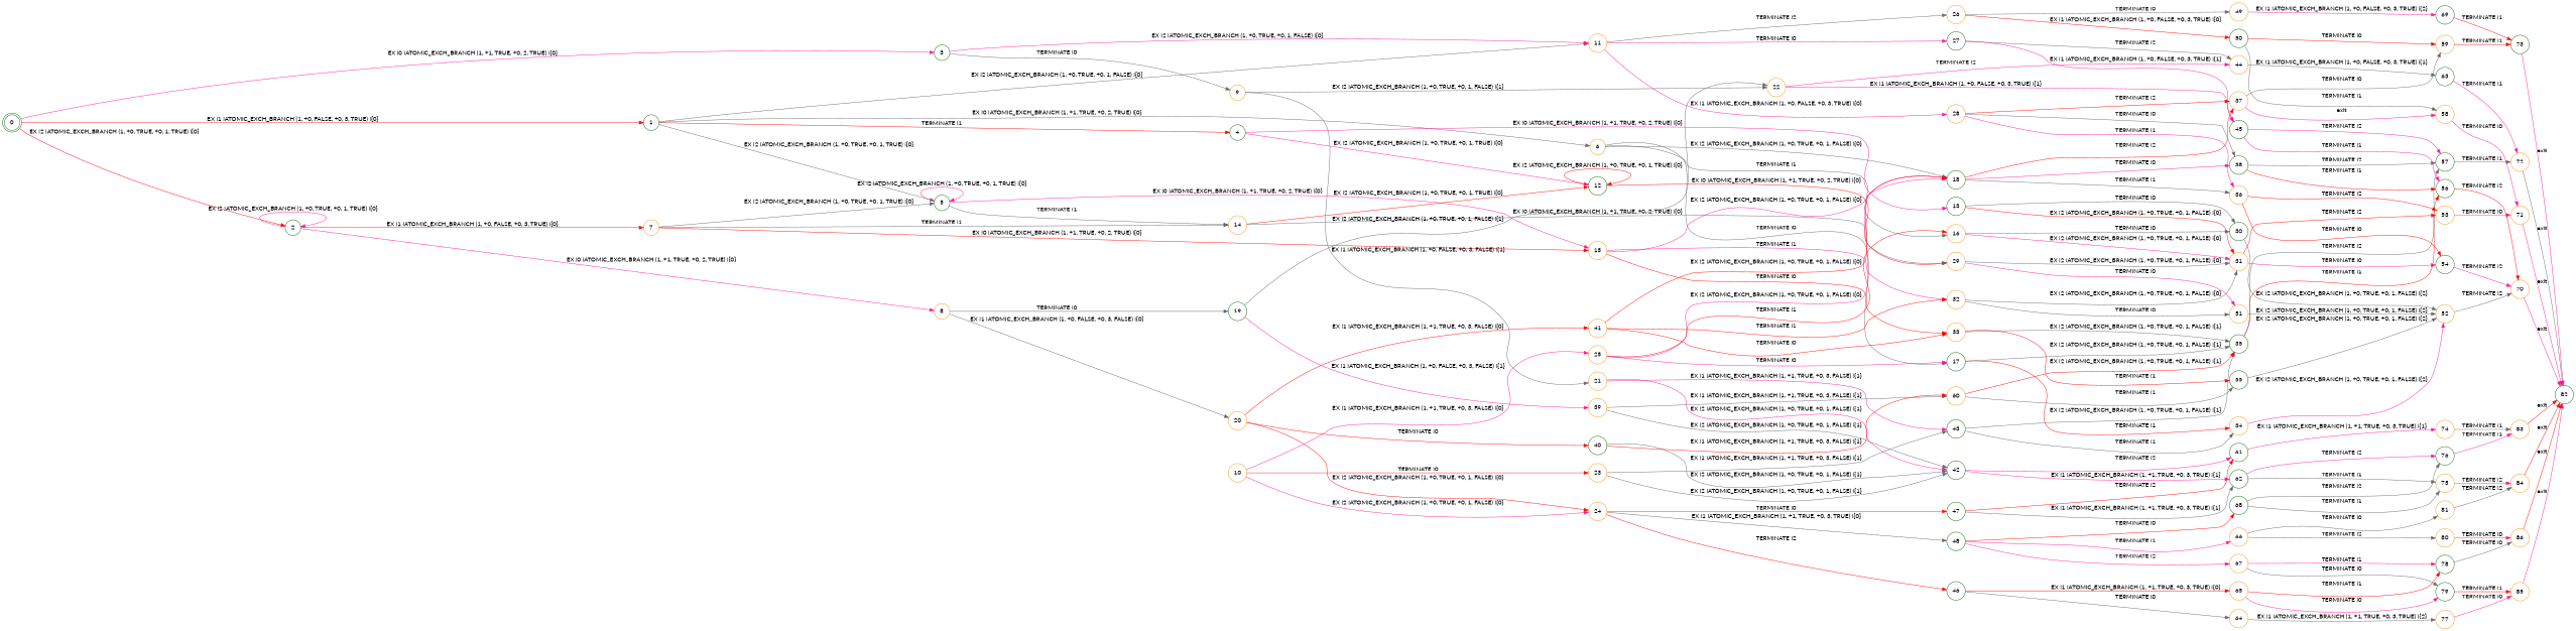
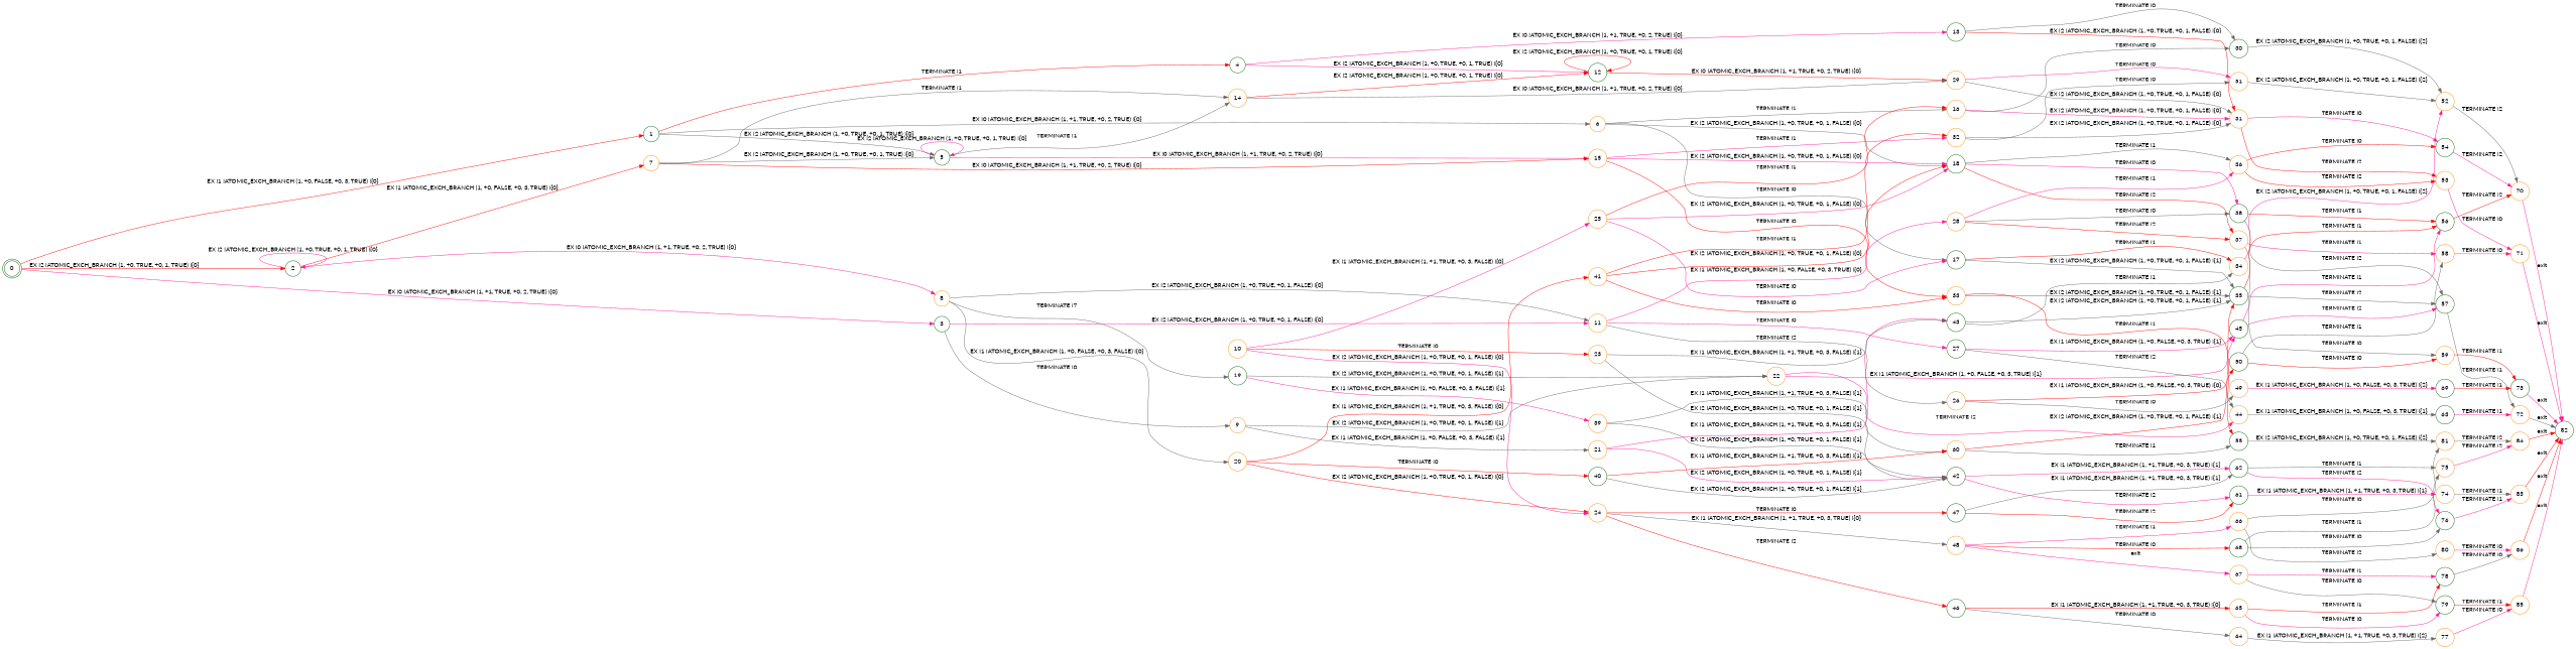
  digraph {
    fontname=Lato
    rankdir=LR
    node [color=darkorange fontname=Lato shape=circle]
    edge [color=gray40 fontname=Lato]
    0 [color=darkgreen peripheries=2]
    1 [color=darkgreen]
    2 [color=darkgreen]
    3 [color=darkgreen]
    4 [color=darkgreen]
    5 [color=darkgreen]
    6
    7
    8
    9
    11
    12 [color=darkgreen]
    13 [color=darkgreen]
    14
    15
    16
    17 [color=darkgreen]
    18 [color=darkgreen]
    19 [color=darkgreen]
    20
    21
    22
    10
    23
    24
    25
    26
    27 [color=darkgreen]
    28
    29
    30 [color=darkgreen]
    31
    32
    33
    34
    35 [color=darkgreen]
    36
    37
    38 [color=darkgreen]
    39
    40 [color=darkgreen]
    41
    42 [color=darkgreen]
    43 [color=darkgreen]
    44
    45 [color=darkgreen]
    46 [color=darkgreen]
    47 [color=darkgreen]
-   48 [color=darkgreen]
+   48
    49
    50 [color=darkgreen]
    51
    52
    53
    54 [color=darkgreen]
    55 [color=darkgreen]
    56 [color=darkgreen]
    57 [color=darkgreen]
    58
    59
    60
    61 [color=darkgreen]
    62 [color=darkgreen]
    63 [color=darkgreen]
    64
    65
    66
    67
    68 [color=darkgreen]
    69 [color=darkgreen]
    70
    71
    72
    73 [color=darkgreen]
    74
    75
    76 [color=darkgreen]
    77
    78 [color=darkgreen]
    79 [color=darkgreen]
    80
    81
    82 [color=darkgreen]
    83
    84
    85
    86
    0 -> 1 [color=red label="EX !1 !ATOMIC_EXCH_BRANCH (1, +0, FALSE, +0, 3, TRUE) !{0}"]
    0 -> 2 [color=red label="EX !2 !ATOMIC_EXCH_BRANCH (1, +0, TRUE, +0, 1, TRUE) !{0}"]
    0 -> 3 [color=deeppink label="EX !0 !ATOMIC_EXCH_BRANCH (1, +1, TRUE, +0, 2, TRUE) !{0}"]
    1 -> 4 [color=red label="TERMINATE !1"]
    1 -> 5 [label="EX !2 !ATOMIC_EXCH_BRANCH (1, +0, TRUE, +0, 1, TRUE) !{0}"]
    1 -> 6 [label="EX !0 !ATOMIC_EXCH_BRANCH (1, +1, TRUE, +0, 2, TRUE) !{0}"]
    2 -> 2 [color=deeppink label="EX !2 !ATOMIC_EXCH_BRANCH (1, +0, TRUE, +0, 1, TRUE) !{0}"]
    2 -> 7 [color=red label="EX !1 !ATOMIC_EXCH_BRANCH (1, +0, FALSE, +0, 3, TRUE) !{0}"]
    2 -> 8 [color=deeppink label="EX !0 !ATOMIC_EXCH_BRANCH (1, +1, TRUE, +0, 2, TRUE) !{0}"]
    3 -> 9 [label="TERMINATE !0"]
    3 -> 11 [color=deeppink label="EX !2 !ATOMIC_EXCH_BRANCH (1, +0, TRUE, +0, 1, FALSE) !{0}"]
    4 -> 12 [color=deeppink label="EX !2 !ATOMIC_EXCH_BRANCH (1, +0, TRUE, +0, 1, TRUE) !{0}"]
    4 -> 13 [color=deeppink label="EX !0 !ATOMIC_EXCH_BRANCH (1, +1, TRUE, +0, 2, TRUE) !{0}"]
    5 -> 5 [color=deeppink label="EX !2 !ATOMIC_EXCH_BRANCH (1, +0, TRUE, +0, 1, TRUE) !{0}"]
    5 -> 14 [label="TERMINATE !1"]
    5 -> 15 [color=deeppink label="EX !0 !ATOMIC_EXCH_BRANCH (1, +1, TRUE, +0, 2, TRUE) !{0}"]
    6 -> 16 [label="TERMINATE !1"]
    6 -> 17 [label="TERMINATE !0"]
    6 -> 18 [label="EX !2 !ATOMIC_EXCH_BRANCH (1, +0, TRUE, +0, 1, FALSE) !{0}"]
    7 -> 5 [label="EX !2 !ATOMIC_EXCH_BRANCH (1, +0, TRUE, +0, 1, TRUE) !{0}"]
    7 -> 14 [label="TERMINATE !1"]
    7 -> 15 [color=red label="EX !0 !ATOMIC_EXCH_BRANCH (1, +1, TRUE, +0, 2, TRUE) !{0}"]
-   1 -> 11 [label="EX !2 !ATOMIC_EXCH_BRANCH (1, +0, TRUE, +0, 1, FALSE) !{0}"]
-   8 -> 19 [label="TERMINATE !0"]
+   8 -> 11 [label="EX !2 !ATOMIC_EXCH_BRANCH (1, +0, TRUE, +0, 1, FALSE) !{0}"]
+   8 -> 19 [label="TERMINATE !7"]
    8 -> 20 [label="EX !1 !ATOMIC_EXCH_BRANCH (1, +0, FALSE, +0, 3, FALSE) !{0}"]
    9 -> 21 [label="EX !1 !ATOMIC_EXCH_BRANCH (1, +0, FALSE, +0, 3, FALSE) !{1}"]
    9 -> 22 [label="EX !2 !ATOMIC_EXCH_BRANCH (1, +0, TRUE, +0, 1, FALSE) !{1}"]
    11 -> 26 [label="TERMINATE !2"]
    11 -> 27 [color=deeppink label="TERMINATE !0"]
    11 -> 28 [color=deeppink label="EX !1 !ATOMIC_EXCH_BRANCH (1, +0, FALSE, +0, 3, TRUE) !{0}"]
    12 -> 12 [color=red label="EX !2 !ATOMIC_EXCH_BRANCH (1, +0, TRUE, +0, 1, TRUE) !{0}"]
    12 -> 29 [color=red label="EX !0 !ATOMIC_EXCH_BRANCH (1, +1, TRUE, +0, 2, TRUE) !{0}"]
    13 -> 30 [label="TERMINATE !0"]
    13 -> 31 [color=red label="EX !2 !ATOMIC_EXCH_BRANCH (1, +0, TRUE, +0, 1, FALSE) !{0}"]
    14 -> 12 [color=red label="EX !2 !ATOMIC_EXCH_BRANCH (1, +0, TRUE, +0, 1, TRUE) !{0}"]
    14 -> 29 [label="EX !0 !ATOMIC_EXCH_BRANCH (1, +1, TRUE, +0, 2, TRUE) !{0}"]
    15 -> 18 [color=deeppink label="EX !2 !ATOMIC_EXCH_BRANCH (1, +0, TRUE, +0, 1, FALSE) !{0}"]
    15 -> 32 [color=deeppink label="TERMINATE !1"]
    15 -> 33 [color=red label="TERMINATE !0"]
    16 -> 30 [label="TERMINATE !0"]
    16 -> 31 [color=deeppink label="EX !2 !ATOMIC_EXCH_BRANCH (1, +0, TRUE, +0, 1, FALSE) !{0}"]
    17 -> 34 [color=red label="TERMINATE !1"]
    17 -> 35 [label="EX !2 !ATOMIC_EXCH_BRANCH (1, +0, TRUE, +0, 1, FALSE) !{1}"]
    18 -> 36 [label="TERMINATE !1"]
    18 -> 37 [color=red label="TERMINATE !2"]
    18 -> 38 [color=deeppink label="TERMINATE !0"]
    19 -> 22 [label="EX !2 !ATOMIC_EXCH_BRANCH (1, +0, TRUE, +0, 1, FALSE) !{1}"]
    19 -> 39 [color=deeppink label="EX !1 !ATOMIC_EXCH_BRANCH (1, +0, FALSE, +0, 3, FALSE) !{1}"]
    20 -> 24 [color=red label="EX !2 !ATOMIC_EXCH_BRANCH (1, +0, TRUE, +0, 1, FALSE) !{0}"]
    20 -> 40 [color=red label="TERMINATE !0"]
    20 -> 41 [color=red label="EX !1 !ATOMIC_EXCH_BRANCH (1, +1, TRUE, +0, 3, FALSE) !{0}"]
    21 -> 42 [color=deeppink label="EX !2 !ATOMIC_EXCH_BRANCH (1, +0, TRUE, +0, 1, FALSE) !{1}"]
    21 -> 43 [color=deeppink label="EX !1 !ATOMIC_EXCH_BRANCH (1, +1, TRUE, +0, 3, FALSE) !{1}"]
    22 -> 44 [color=deeppink label="TERMINATE !2"]
    22 -> 45 [color=deeppink label="EX !1 !ATOMIC_EXCH_BRANCH (1, +0, FALSE, +0, 3, TRUE) !{1}"]
    10 -> 23 [color=red label="TERMINATE !0"]
    10 -> 24 [color=deeppink label="EX !2 !ATOMIC_EXCH_BRANCH (1, +0, TRUE, +0, 1, FALSE) !{0}"]
    10 -> 25 [color=deeppink label="EX !1 !ATOMIC_EXCH_BRANCH (1, +1, TRUE, +0, 3, FALSE) !{0}"]
    23 -> 42 [label="EX !2 !ATOMIC_EXCH_BRANCH (1, +0, TRUE, +0, 1, FALSE) !{1}"]
    23 -> 43 [label="EX !1 !ATOMIC_EXCH_BRANCH (1, +1, TRUE, +0, 3, FALSE) !{1}"]
    24 -> 46 [color=red label="TERMINATE !2"]
    24 -> 47 [color=red label="TERMINATE !0"]
    24 -> 48 [label="EX !1 !ATOMIC_EXCH_BRANCH (1, +1, TRUE, +0, 3, TRUE) !{0}"]
    25 -> 16 [color=red label="TERMINATE !1"]
    25 -> 17 [color=deeppink label="TERMINATE !0"]
    25 -> 18 [color=deeppink label="EX !2 !ATOMIC_EXCH_BRANCH (1, +0, TRUE, +0, 1, FALSE) !{0}"]
    26 -> 49 [label="TERMINATE !0"]
    26 -> 50 [color=red label="EX !1 !ATOMIC_EXCH_BRANCH (1, +0, FALSE, +0, 3, TRUE) !{0}"]
    27 -> 44 [label="TERMINATE !2"]
    27 -> 45 [color=deeppink label="EX !1 !ATOMIC_EXCH_BRANCH (1, +0, FALSE, +0, 3, TRUE) !{1}"]
    28 -> 36 [color=deeppink label="TERMINATE !1"]
    28 -> 37 [color=red label="TERMINATE !2"]
    28 -> 38 [label="TERMINATE !0"]
    29 -> 31 [label="EX !2 !ATOMIC_EXCH_BRANCH (1, +0, TRUE, +0, 1, FALSE) !{0}"]
    29 -> 51 [color=deeppink label="TERMINATE !0"]
    30 -> 52 [label="EX !2 !ATOMIC_EXCH_BRANCH (1, +0, TRUE, +0, 1, FALSE) !{2}"]
    31 -> 53 [color=red label="TERMINATE !2"]
    31 -> 54 [color=deeppink label="TERMINATE !0"]
    32 -> 31 [label="EX !2 !ATOMIC_EXCH_BRANCH (1, +0, TRUE, +0, 1, FALSE) !{0}"]
    32 -> 51 [label="TERMINATE !0"]
    33 -> 35 [label="EX !2 !ATOMIC_EXCH_BRANCH (1, +0, TRUE, +0, 1, FALSE) !{1}"]
    33 -> 55 [color=red label="TERMINATE !1"]
    34 -> 52 [color=deeppink label="EX !2 !ATOMIC_EXCH_BRANCH (1, +0, TRUE, +0, 1, FALSE) !{2}"]
    35 -> 56 [color=red label="TERMINATE !1"]
    35 -> 57 [label="TERMINATE !2"]
    36 -> 53 [color=red label="TERMINATE !2"]
    36 -> 54 [color=red label="TERMINATE !0"]
-   37 -> 58 [color=deeppink label=exit]
+   37 -> 58 [color=deeppink label="TERMINATE !1"]
    37 -> 59 [label="TERMINATE !0"]
    38 -> 56 [color=red label="TERMINATE !1"]
    38 -> 57 [label="TERMINATE !2"]
    39 -> 42 [label="EX !2 !ATOMIC_EXCH_BRANCH (1, +0, TRUE, +0, 1, FALSE) !{1}"]
    39 -> 60 [label="EX !1 !ATOMIC_EXCH_BRANCH (1, +1, TRUE, +0, 3, FALSE) !{1}"]
    40 -> 42 [label="EX !2 !ATOMIC_EXCH_BRANCH (1, +0, TRUE, +0, 1, FALSE) !{1}"]
    40 -> 60 [color=red label="EX !1 !ATOMIC_EXCH_BRANCH (1, +1, TRUE, +0, 3, FALSE) !{1}"]
    41 -> 18 [color=red label="EX !2 !ATOMIC_EXCH_BRANCH (1, +0, TRUE, +0, 1, FALSE) !{0}"]
    41 -> 32 [color=red label="TERMINATE !1"]
    41 -> 33 [color=red label="TERMINATE !0"]
    42 -> 61 [color=deeppink label="TERMINATE !2"]
    42 -> 62 [color=deeppink label="EX !1 !ATOMIC_EXCH_BRANCH (1, +1, TRUE, +0, 3, TRUE) !{1}"]
    43 -> 34 [label="TERMINATE !1"]
    43 -> 35 [label="EX !2 !ATOMIC_EXCH_BRANCH (1, +0, TRUE, +0, 1, FALSE) !{1}"]
    44 -> 63 [label="EX !1 !ATOMIC_EXCH_BRANCH (1, +0, FALSE, +0, 3, TRUE) !{1}"]
    45 -> 56 [color=deeppink label="TERMINATE !1"]
    45 -> 57 [color=deeppink label="TERMINATE !2"]
    46 -> 64 [label="TERMINATE !0"]
    46 -> 65 [color=red label="EX !1 !ATOMIC_EXCH_BRANCH (1, +1, TRUE, +0, 3, TRUE) !{0}"]
    47 -> 61 [color=red label="TERMINATE !2"]
    47 -> 62 [label="EX !1 !ATOMIC_EXCH_BRANCH (1, +1, TRUE, +0, 3, TRUE) !{1}"]
    48 -> 66 [color=deeppink label="TERMINATE !1"]
-   48 -> 67 [color=deeppink label="TERMINATE !2"]
+   48 -> 67 [color=deeppink label=exit]
    48 -> 68 [color=red label="TERMINATE !0"]
    49 -> 69 [color=deeppink label="EX !1 !ATOMIC_EXCH_BRANCH (1, +0, FALSE, +0, 3, TRUE) !{2}"]
    50 -> 58 [label="TERMINATE !1"]
    50 -> 59 [color=red label="TERMINATE !0"]
    51 -> 52 [label="EX !2 !ATOMIC_EXCH_BRANCH (1, +0, TRUE, +0, 1, FALSE) !{2}"]
    52 -> 70 [label="TERMINATE !2"]
    53 -> 71 [color=deeppink label="TERMINATE !0"]
    54 -> 70 [color=deeppink label="TERMINATE !2"]
-   55 -> 52 [label="EX !2 !ATOMIC_EXCH_BRANCH (1, +0, TRUE, +0, 1, FALSE) !{2}"]
+   55 -> 81 [label="EX !2 !ATOMIC_EXCH_BRANCH (1, +0, TRUE, +0, 1, FALSE) !{2}"]
    56 -> 70 [color=red label="TERMINATE !2"]
    57 -> 72 [label="TERMINATE !1"]
    58 -> 71 [color=deeppink label="TERMINATE !0"]
    59 -> 73 [color=red label="TERMINATE !1"]
    60 -> 35 [color=red label="EX !2 !ATOMIC_EXCH_BRANCH (1, +0, TRUE, +0, 1, FALSE) !{1}"]
    60 -> 55 [label="TERMINATE !1"]
    61 -> 74 [color=deeppink label="EX !1 !ATOMIC_EXCH_BRANCH (1, +1, TRUE, +0, 3, TRUE) !{1}"]
    62 -> 75 [label="TERMINATE !1"]
    62 -> 76 [color=deeppink label="TERMINATE !2"]
    63 -> 72 [color=deeppink label="TERMINATE !1"]
    64 -> 77 [label="EX !1 !ATOMIC_EXCH_BRANCH (1, +1, TRUE, +0, 3, TRUE) !{2}"]
    65 -> 78 [color=red label="TERMINATE !1"]
    65 -> 79 [color=deeppink label="TERMINATE !0"]
    66 -> 80 [label="TERMINATE !2"]
    66 -> 81 [label="TERMINATE !0"]
    67 -> 78 [color=deeppink label="TERMINATE !1"]
    67 -> 79 [label="TERMINATE !0"]
    68 -> 75 [label="TERMINATE !1"]
-   68 -> 76 [label="TERMINATE !2"]
+   68 -> 76 [label="TERMINATE !0"]
    69 -> 73 [color=red label="TERMINATE !1"]
    70 -> 82 [color=deeppink label=exit]
    71 -> 82 [color=deeppink label=exit]
    72 -> 82 [label=exit]
    73 -> 82 [color=deeppink label=exit]
    74 -> 83 [label="TERMINATE !1"]
    75 -> 84 [color=deeppink label="TERMINATE !2"]
    76 -> 83 [color=deeppink label="TERMINATE !1"]
    77 -> 85 [color=deeppink label="TERMINATE !0"]
    78 -> 86 [label="TERMINATE !0"]
    79 -> 85 [color=red label="TERMINATE !1"]
    80 -> 86 [color=deeppink label="TERMINATE !0"]
    81 -> 84 [label="TERMINATE !2"]
    83 -> 82 [color=red label=exit]
    84 -> 82 [color=red label=exit]
    85 -> 82 [color=deeppink label=exit]
    86 -> 82 [color=red label=exit]
  }
